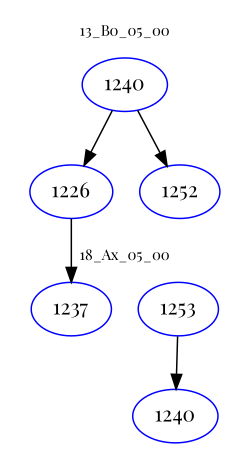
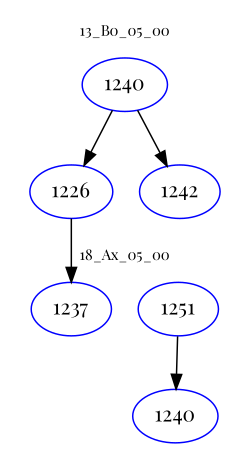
  digraph {
    fontname="Playfair Display"
    node [color=blue fontname="Playfair Display"]
    edge [color=black fontname="Playfair Display"]
-   n1 [label=1253]
+   n1 [label=1251]
    n2 [label=1237]
    n3 [label=1240]
    n4 [label=1240]
    n5 [label=1226]
-   n6 [label=1252]
+   n6 [label=1242]
    subgraph cluster_1 {
      color=white
      fontsize=10
      label="18_Ax_05_00"
      n1
      n2
      n3
    }
    subgraph cluster_2 {
      color=white
      fontsize=10
      label="13_B0_05_00"
      n4
      n5
      n6
    }
    n1 -> n3
    n4 -> n5
    n4 -> n6
    n5 -> n2
  }
